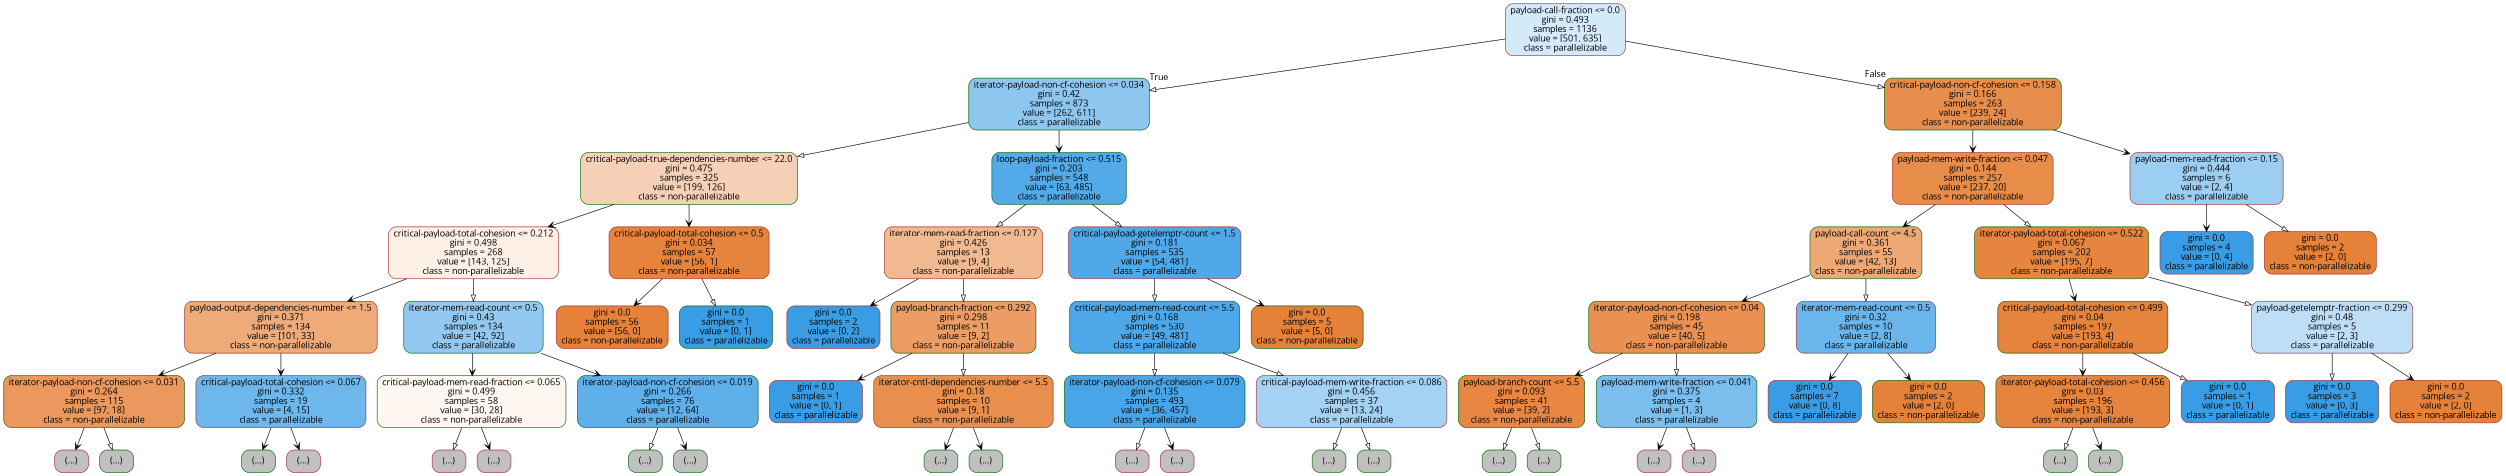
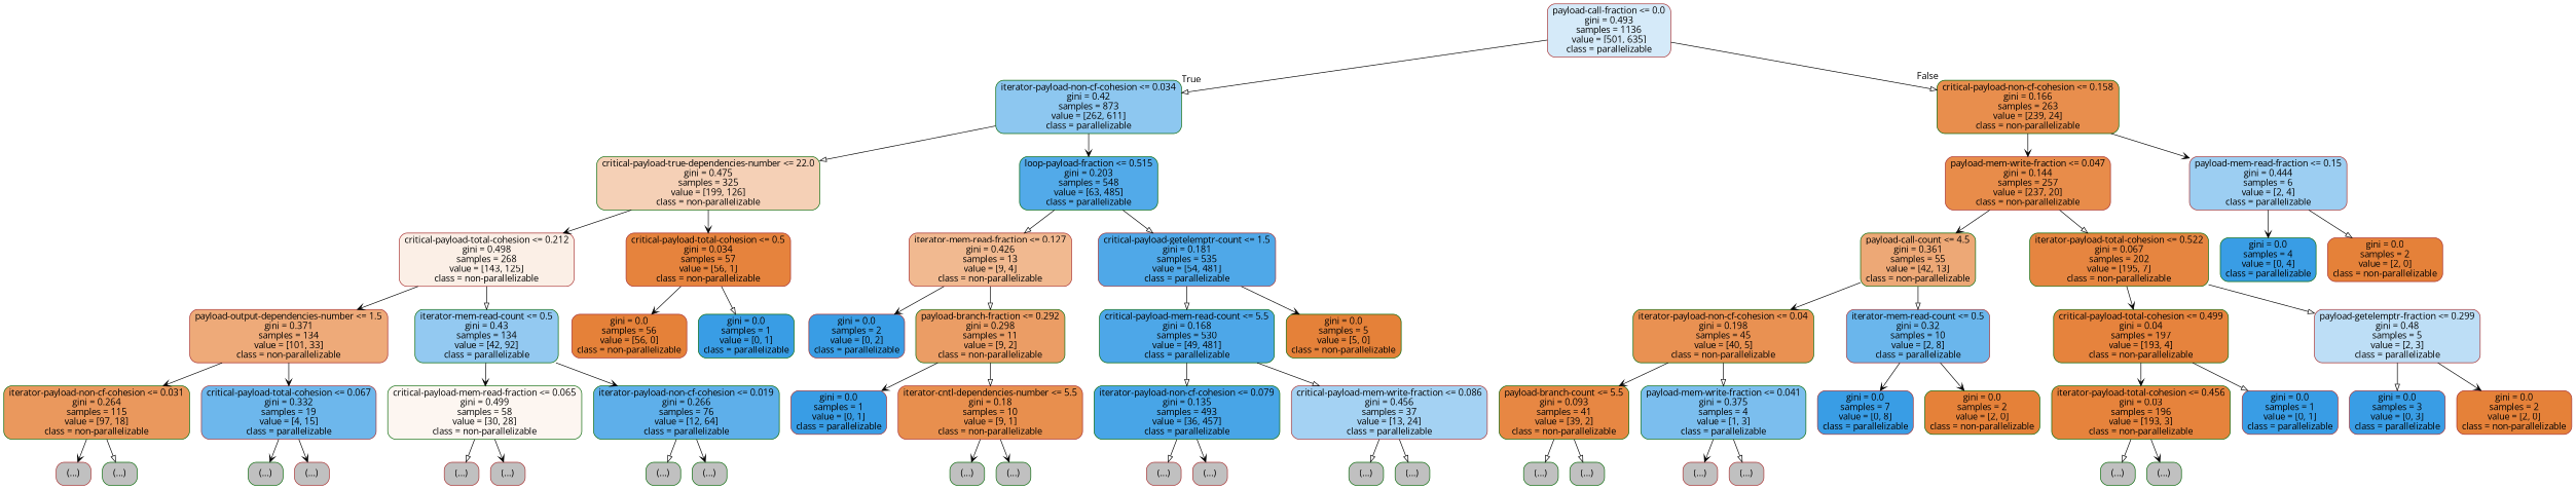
  digraph {
    fontname="Open Sans"
    node [color=darkgreen fillcolor="#C0C0C0" fontname="Open Sans" shape=box style="filled, rounded"]
    edge [arrowhead=vee fontname="Open Sans"]
    n1 [color=brown fillcolor="#399de536" label="payload-call-fraction <= 0.0\ngini = 0.493\nsamples = 1136\nvalue = [501, 635]\nclass = parallelizable"]
    n2 [fillcolor="#399de592" label="iterator-payload-non-cf-cohesion <= 0.034\ngini = 0.42\nsamples = 873\nvalue = [262, 611]\nclass = parallelizable"]
    n3 [fillcolor="#e58139e5" label="critical-payload-non-cf-cohesion <= 0.158\ngini = 0.166\nsamples = 263\nvalue = [239, 24]\nclass = non-parallelizable"]
    n4 [fillcolor="#e581395e" label="critical-payload-true-dependencies-number <= 22.0\ngini = 0.475\nsamples = 325\nvalue = [199, 126]\nclass = non-parallelizable"]
    n5 [fillcolor="#399de5de" label="loop-payload-fraction <= 0.515\ngini = 0.203\nsamples = 548\nvalue = [63, 485]\nclass = parallelizable"]
    n6 [color=brown fillcolor="#e58139e9" label="payload-mem-write-fraction <= 0.047\ngini = 0.144\nsamples = 257\nvalue = [237, 20]\nclass = non-parallelizable"]
    n7 [color=brown fillcolor="#399de57f" label="payload-mem-read-fraction <= 0.15\ngini = 0.444\nsamples = 6\nvalue = [2, 4]\nclass = parallelizable"]
    n8 [color=brown fillcolor="#e5813920" label="critical-payload-total-cohesion <= 0.212\ngini = 0.498\nsamples = 268\nvalue = [143, 125]\nclass = non-parallelizable"]
    n9 [color=brown fillcolor="#e58139fa" label="critical-payload-total-cohesion <= 0.5\ngini = 0.034\nsamples = 57\nvalue = [56, 1]\nclass = non-parallelizable"]
    n10 [color=brown fillcolor="#e581398e" label="iterator-mem-read-fraction <= 0.127\ngini = 0.426\nsamples = 13\nvalue = [9, 4]\nclass = non-parallelizable"]
    n11 [color=brown fillcolor="#399de5e2" label="critical-payload-getelemptr-count <= 1.5\ngini = 0.181\nsamples = 535\nvalue = [54, 481]\nclass = parallelizable"]
    n12 [color=brown fillcolor="#e58139ac" label="payload-output-dependencies-number <= 1.5\ngini = 0.371\nsamples = 134\nvalue = [101, 33]\nclass = non-parallelizable"]
    n13 [fillcolor="#399de58b" label="iterator-mem-read-count <= 0.5\ngini = 0.43\nsamples = 134\nvalue = [42, 92]\nclass = parallelizable"]
    n14 [color=brown fillcolor="#e58139ff" label="gini = 0.0\nsamples = 56\nvalue = [56, 0]\nclass = non-parallelizable"]
    n15 [fillcolor="#399de5ff" label="gini = 0.0\nsamples = 1\nvalue = [0, 1]\nclass = parallelizable"]
    n16 [fillcolor="#e58139d0" label="iterator-payload-non-cf-cohesion <= 0.031\ngini = 0.264\nsamples = 115\nvalue = [97, 18]\nclass = non-parallelizable"]
    n17 [color=brown fillcolor="#399de5bb" label="critical-payload-total-cohesion <= 0.067\ngini = 0.332\nsamples = 19\nvalue = [4, 15]\nclass = parallelizable"]
    n18 [fillcolor="#e5813911" label="critical-payload-mem-read-fraction <= 0.065\ngini = 0.499\nsamples = 58\nvalue = [30, 28]\nclass = non-parallelizable"]
    n19 [fillcolor="#399de5cf" label="iterator-payload-non-cf-cohesion <= 0.019\ngini = 0.266\nsamples = 76\nvalue = [12, 64]\nclass = parallelizable"]
    n20 [color=brown label="(...)"]
    n21 [label="(...)"]
    n22 [label="(...)"]
    n23 [color=brown label="(...)"]
    n24 [color=brown label="(...)"]
    n25 [color=brown label="(...)"]
    n26 [label="(...)"]
    n27 [label="(...)"]
    n28 [color=brown fillcolor="#399de5ff" label="gini = 0.0\nsamples = 2\nvalue = [0, 2]\nclass = parallelizable"]
    n29 [fillcolor="#e58139c6" label="payload-branch-fraction <= 0.292\ngini = 0.298\nsamples = 11\nvalue = [9, 2]\nclass = non-parallelizable"]
    n30 [fillcolor="#399de5e5" label="critical-payload-mem-read-count <= 5.5\ngini = 0.168\nsamples = 530\nvalue = [49, 481]\nclass = parallelizable"]
    n31 [fillcolor="#e58139ff" label="gini = 0.0\nsamples = 5\nvalue = [5, 0]\nclass = non-parallelizable"]
    n32 [color=brown fillcolor="#399de5ff" label="gini = 0.0\nsamples = 1\nvalue = [0, 1]\nclass = parallelizable"]
    n33 [color=brown fillcolor="#e58139e3" label="iterator-cntl-dependencies-number <= 5.5\ngini = 0.18\nsamples = 10\nvalue = [9, 1]\nclass = non-parallelizable"]
    n34 [label="(...)"]
    n35 [label="(...)"]
    n36 [fillcolor="#399de5eb" label="iterator-payload-non-cf-cohesion <= 0.079\ngini = 0.135\nsamples = 493\nvalue = [36, 457]\nclass = parallelizable"]
    n37 [color=brown fillcolor="#399de575" label="critical-payload-mem-write-fraction <= 0.086\ngini = 0.456\nsamples = 37\nvalue = [13, 24]\nclass = parallelizable"]
    n38 [color=brown label="(...)"]
    n39 [color=brown label="(...)"]
    n40 [label="(...)"]
    n41 [label="(...)"]
    n42 [fillcolor="#e58139b0" label="payload-call-count <= 4.5\ngini = 0.361\nsamples = 55\nvalue = [42, 13]\nclass = non-parallelizable"]
    n43 [fillcolor="#e58139f6" label="iterator-payload-total-cohesion <= 0.522\ngini = 0.067\nsamples = 202\nvalue = [195, 7]\nclass = non-parallelizable"]
-   n44 [color=brown fillcolor="#399de5ff" label="gini = 0.0\nsamples = 4\nvalue = [0, 4]\nclass = parallelizable"]
+   n44 [fillcolor="#399de5ff" label="gini = 0.0\nsamples = 4\nvalue = [0, 4]\nclass = parallelizable"]
    n45 [color=brown fillcolor="#e58139ff" label="gini = 0.0\nsamples = 2\nvalue = [2, 0]\nclass = non-parallelizable"]
    n46 [fillcolor="#e58139df" label="iterator-payload-non-cf-cohesion <= 0.04\ngini = 0.198\nsamples = 45\nvalue = [40, 5]\nclass = non-parallelizable"]
    n47 [color=brown fillcolor="#399de5bf" label="iterator-mem-read-count <= 0.5\ngini = 0.32\nsamples = 10\nvalue = [2, 8]\nclass = parallelizable"]
    n48 [fillcolor="#e58139fa" label="critical-payload-total-cohesion <= 0.499\ngini = 0.04\nsamples = 197\nvalue = [193, 4]\nclass = non-parallelizable"]
    n49 [color=brown fillcolor="#399de555" label="payload-getelemptr-fraction <= 0.299\ngini = 0.48\nsamples = 5\nvalue = [2, 3]\nclass = parallelizable"]
    n50 [fillcolor="#e58139f2" label="payload-branch-count <= 5.5\ngini = 0.093\nsamples = 41\nvalue = [39, 2]\nclass = non-parallelizable"]
    n51 [fillcolor="#399de5aa" label="payload-mem-write-fraction <= 0.041\ngini = 0.375\nsamples = 4\nvalue = [1, 3]\nclass = parallelizable"]
    n52 [color=brown fillcolor="#399de5ff" label="gini = 0.0\nsamples = 7\nvalue = [0, 8]\nclass = parallelizable"]
    n53 [fillcolor="#e58139ff" label="gini = 0.0\nsamples = 2\nvalue = [2, 0]\nclass = non-parallelizable"]
    n54 [label="(...)"]
    n55 [label="(...)"]
    n56 [color=brown label="(...)"]
    n57 [color=brown label="(...)"]
    n58 [fillcolor="#e58139fb" label="iterator-payload-total-cohesion <= 0.456\ngini = 0.03\nsamples = 196\nvalue = [193, 3]\nclass = non-parallelizable"]
    n59 [color=brown fillcolor="#399de5ff" label="gini = 0.0\nsamples = 1\nvalue = [0, 1]\nclass = parallelizable"]
    n60 [color=brown fillcolor="#399de5ff" label="gini = 0.0\nsamples = 3\nvalue = [0, 3]\nclass = parallelizable"]
    n61 [color=brown fillcolor="#e58139ff" label="gini = 0.0\nsamples = 2\nvalue = [2, 0]\nclass = non-parallelizable"]
    n62 [label="(...)"]
    n63 [label="(...)"]
    n1 -> n2 [arrowhead=onormal headlabel=True labelangle=45 labeldistance=2.5]
    n1 -> n3 [arrowhead=onormal headlabel=False labelangle=-45 labeldistance=2.5]
    n2 -> n4 [arrowhead=onormal]
    n2 -> n5
    n3 -> n6
    n3 -> n7
    n4 -> n8
    n4 -> n9
    n5 -> n10 [arrowhead=onormal]
    n5 -> n11 [arrowhead=onormal]
    n6 -> n42
    n6 -> n43 [arrowhead=onormal]
    n7 -> n44
    n7 -> n45 [arrowhead=onormal]
    n8 -> n12
    n8 -> n13 [arrowhead=onormal]
    n9 -> n14
    n9 -> n15 [arrowhead=onormal]
    n10 -> n28
    n10 -> n29 [arrowhead=onormal]
    n11 -> n30 [arrowhead=onormal]
    n11 -> n31
    n12 -> n16
    n12 -> n17
    n13 -> n18
    n13 -> n19
    n16 -> n20
    n16 -> n21 [arrowhead=onormal]
    n17 -> n22
    n17 -> n23
    n18 -> n24 [arrowhead=onormal]
    n18 -> n25
    n19 -> n26 [arrowhead=onormal]
    n19 -> n27
    n29 -> n32
    n29 -> n33 [arrowhead=onormal]
    n30 -> n36 [arrowhead=onormal]
    n30 -> n37 [arrowhead=onormal]
    n33 -> n34
    n33 -> n35
    n36 -> n38 [arrowhead=onormal]
    n36 -> n39
    n37 -> n40 [arrowhead=onormal]
    n37 -> n41 [arrowhead=onormal]
    n42 -> n46
    n42 -> n47 [arrowhead=onormal]
    n43 -> n48
    n43 -> n49 [arrowhead=onormal]
    n46 -> n50
    n46 -> n51 [arrowhead=onormal]
    n47 -> n52
    n47 -> n53
    n48 -> n58
    n48 -> n59 [arrowhead=onormal]
    n49 -> n60 [arrowhead=onormal]
    n49 -> n61
    n50 -> n54 [arrowhead=onormal]
    n50 -> n55 [arrowhead=onormal]
    n51 -> n56
    n51 -> n57 [arrowhead=onormal]
    n58 -> n62 [arrowhead=onormal]
    n58 -> n63
  }
